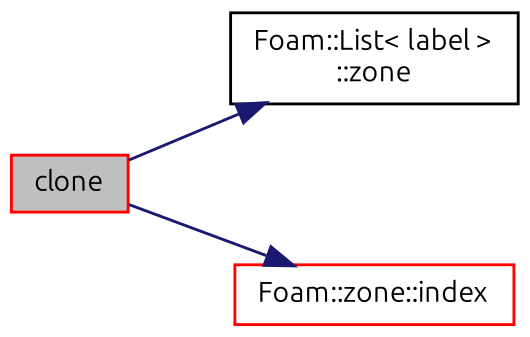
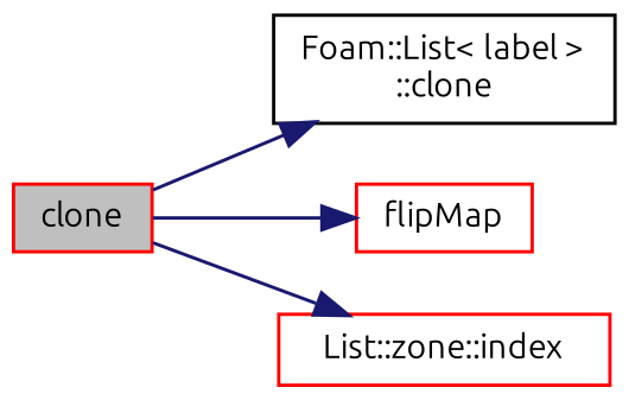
  digraph {
    fontname=Ubuntu
    rankdir=LR
    node [color=red fontname=Ubuntu fontsize=10 shape=record]
    edge [color=midnightblue fontname=Ubuntu fontsize=10 labelfontname=Helvetica labelfontsize=10 style=solid]
    n1 [fillcolor=grey75 fontcolor=black height=0.2 label=clone style=filled width=0.4]
-   n2 [color=black height=0.2 label="Foam::List\< label \>\l::zone" width=0.4]
-   n4 [height=0.2 label="Foam::zone::index" width=0.4]
+   n2 [color=black height=0.2 label="Foam::List\< label \>\l::clone" width=0.4]
+   n3 [height=0.2 label=flipMap width=0.4]
+   n4 [height=0.2 label="List::zone::index" width=0.4]
    n1 -> n2
+   n1 -> n3
    n1 -> n4
  }
